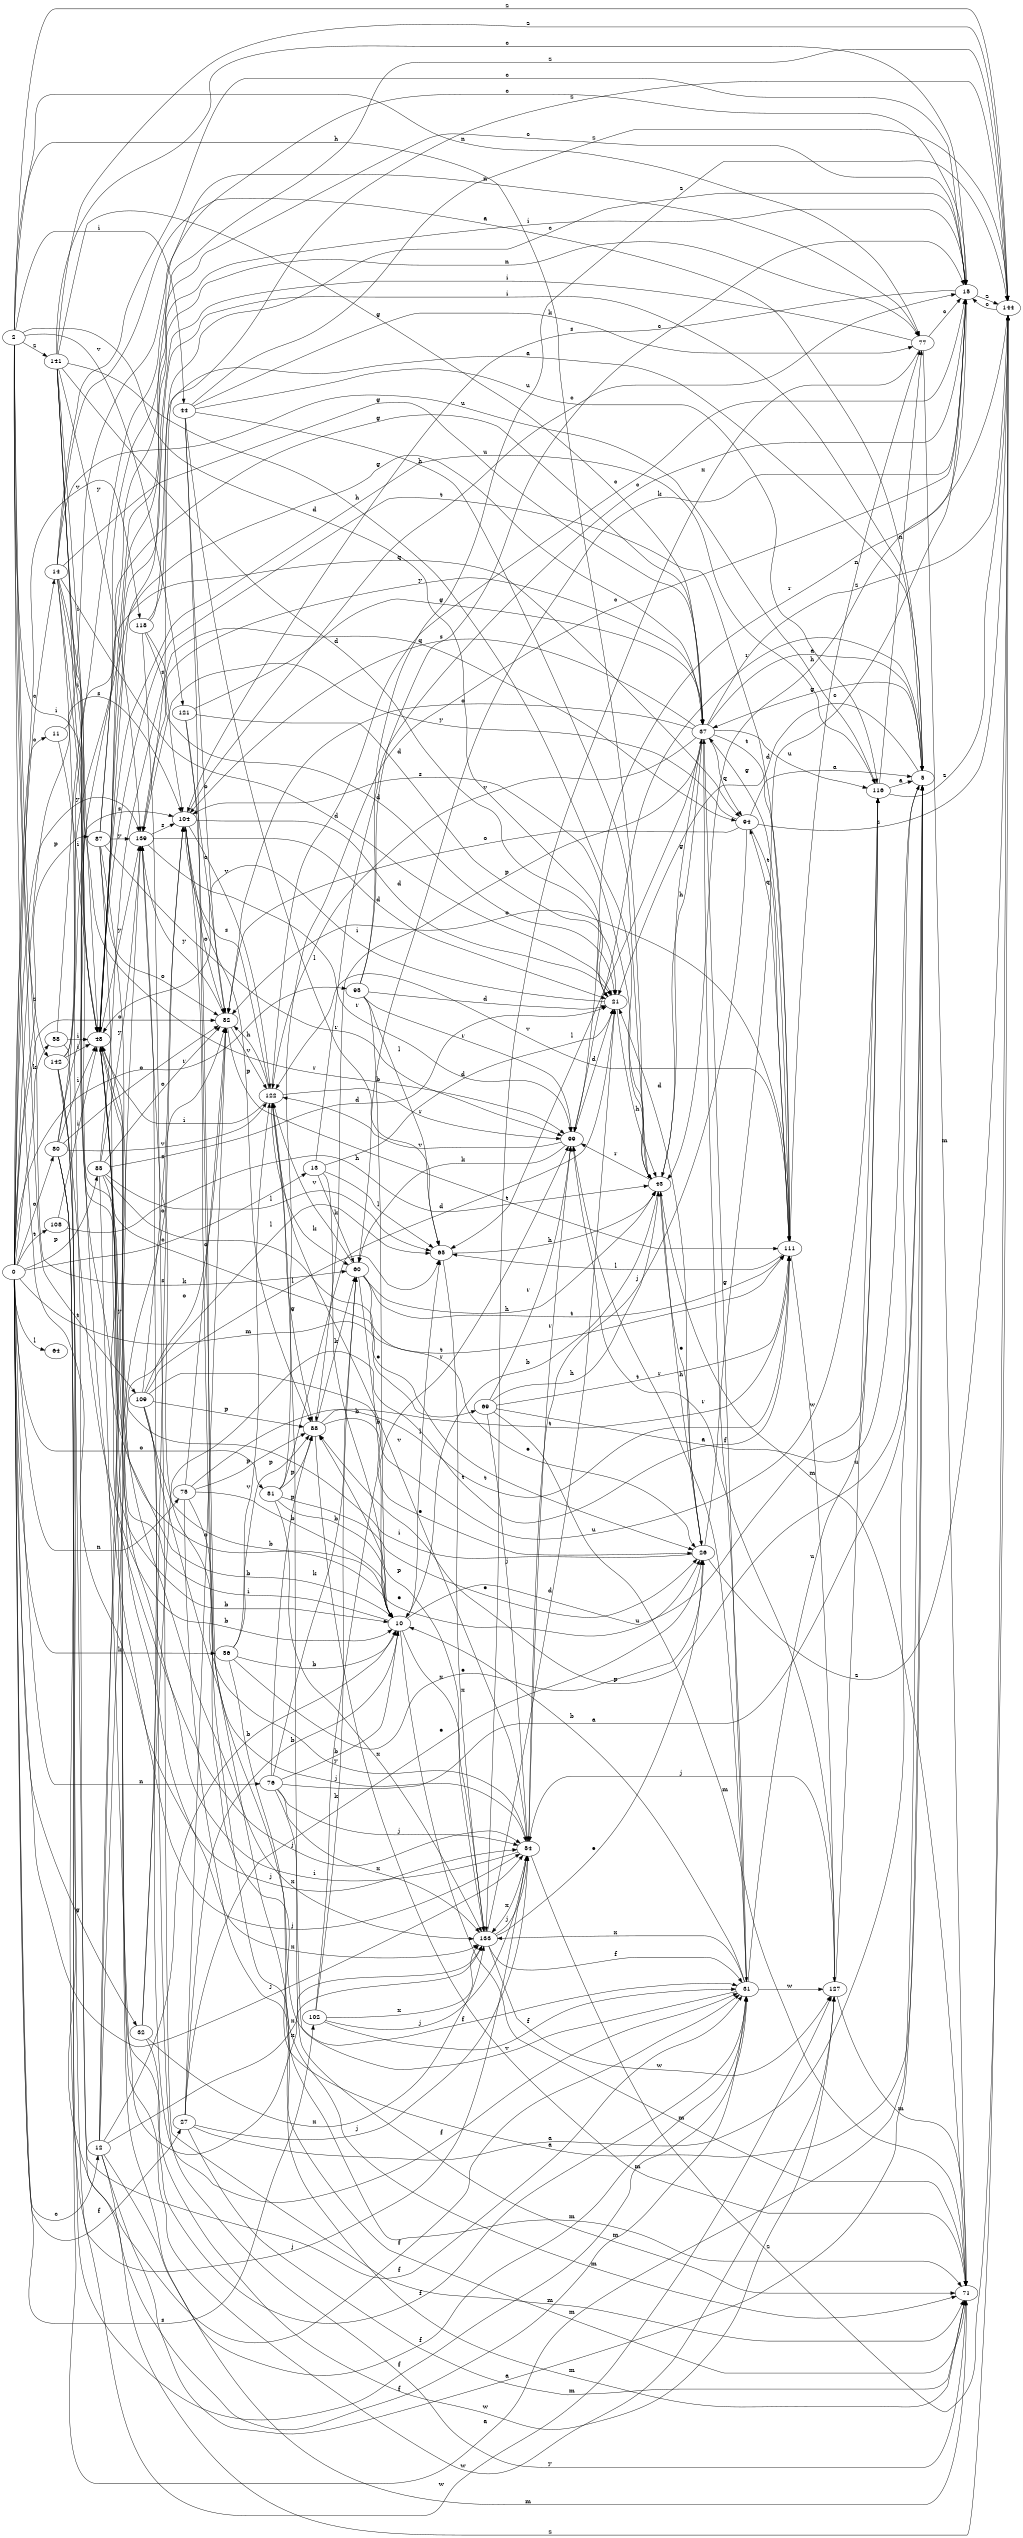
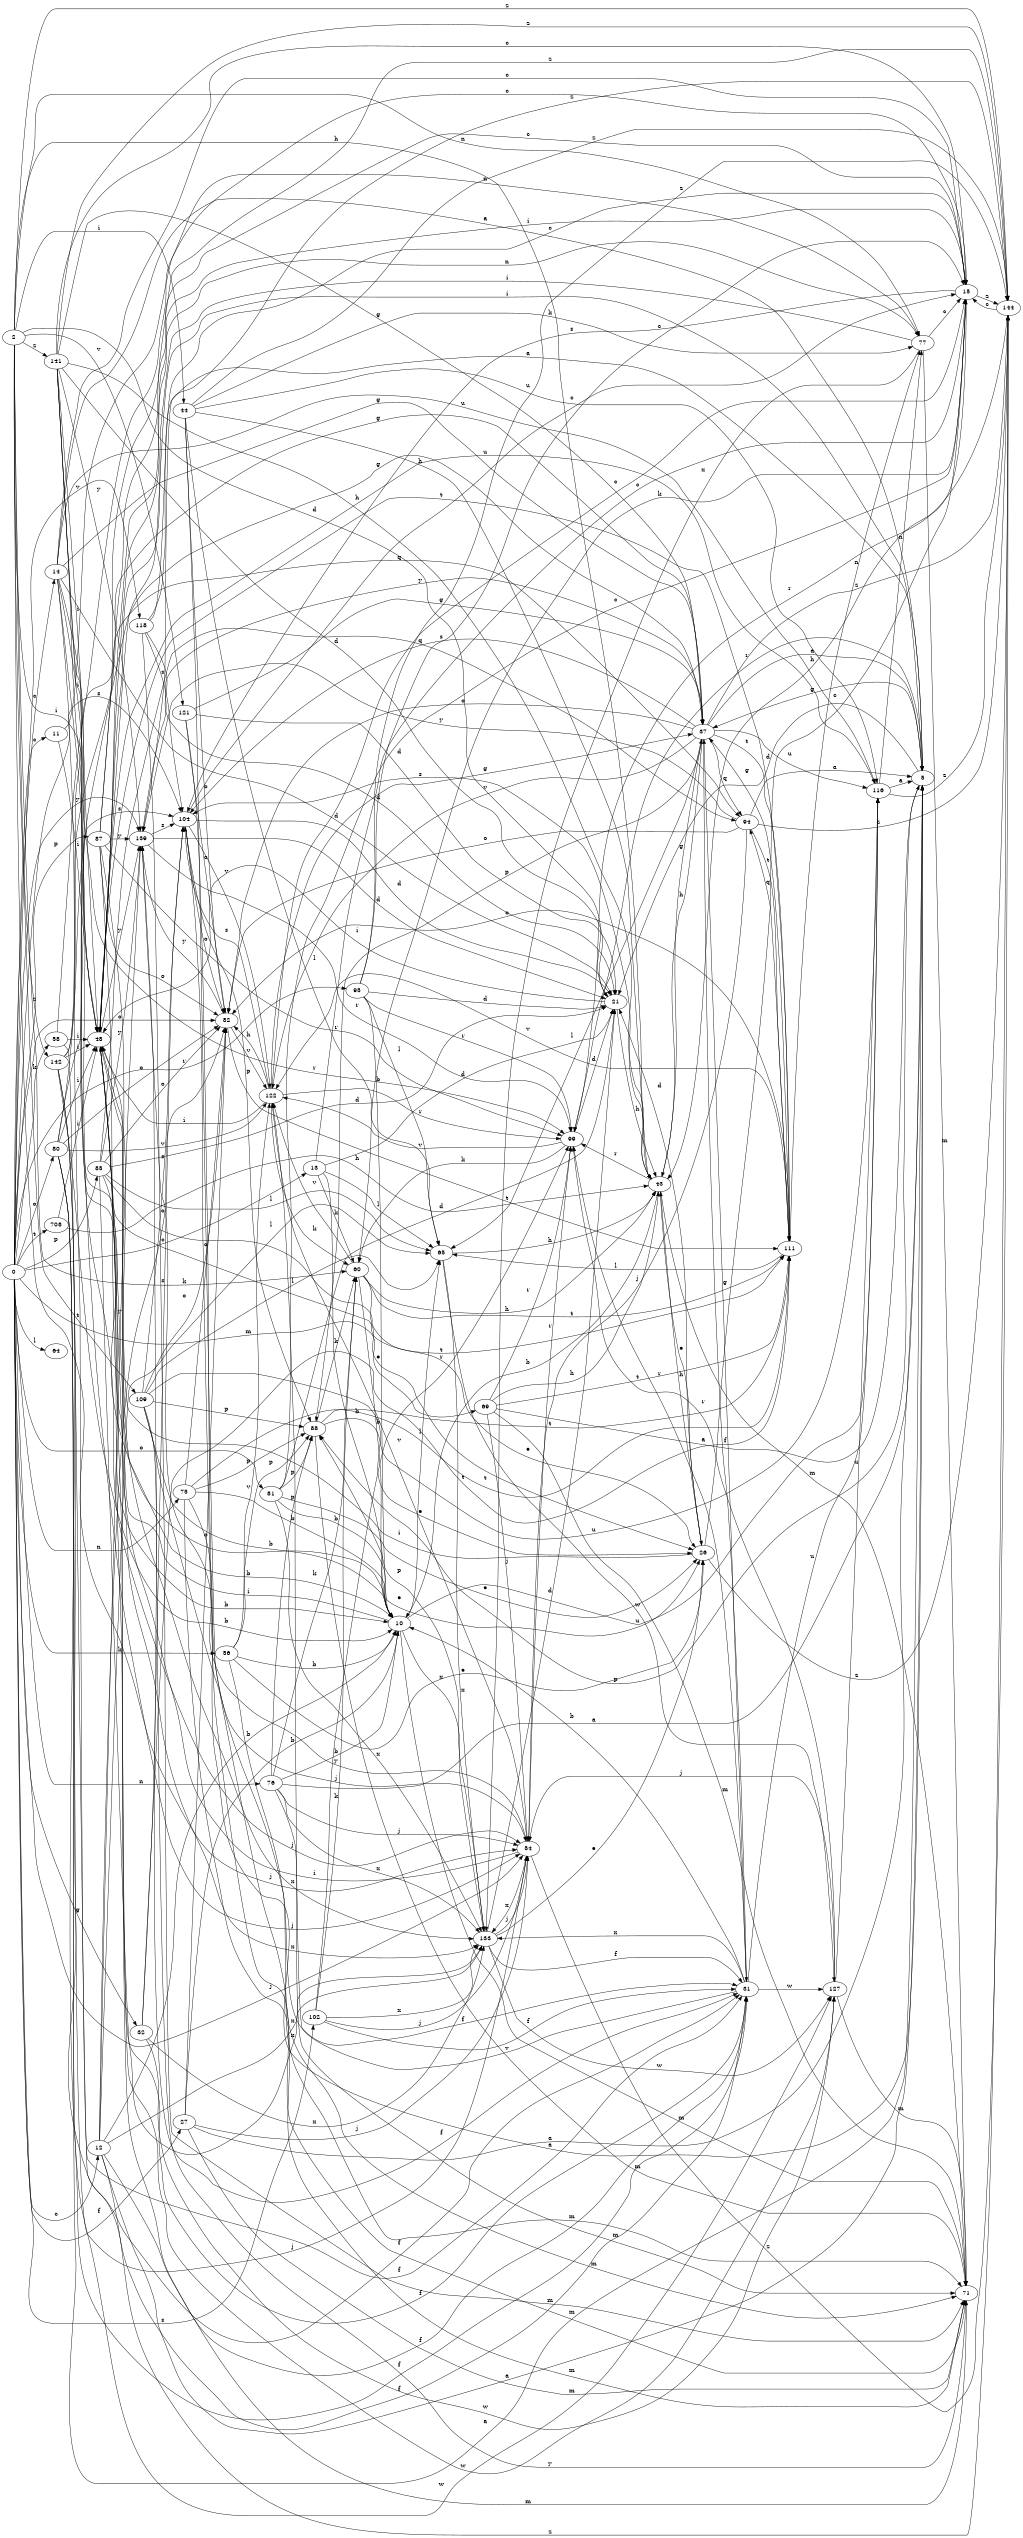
  strict digraph {
    rankdir=LR
    0
    11
    12
    13
    14
    27
    32
    54
    56
    58
    64
    69
    75
    76
    80
    81
    82
    85
    87
    95
    102
    104
-   108
+   108 [label=708]
    118
    139
    48
    77
    144
    5
    10
    65
    133
    31
    21
    60
    15
    37
    99
    116
    71
    26
    127
    111
    122
    88
    43
    94
    2
    44
    109
    121
    141
    142
    0 -> 11 [label=c]
    0 -> 12 [label=c]
    0 -> 13 [label=c]
    0 -> 14 [label=c]
    0 -> 27 [label=f]
    0 -> 32 [label=g]
    0 -> 54 [label=j]
    0 -> 56 [label=k]
    0 -> 58 [label=k]
    0 -> 64 [label=l]
    0 -> 69 [label=m]
    0 -> 75 [label=n]
    0 -> 76 [label=n]
    0 -> 80 [label=o]
    0 -> 81 [label=o]
    0 -> 82 [label=o]
    0 -> 85 [label=p]
    0 -> 87 [label=p]
    0 -> 95 [label=r]
    0 -> 102 [label=s]
    0 -> 104 [label=s]
    0 -> 108 [label=t]
    0 -> 118 [label=v]
    0 -> 139 [label=y]
    11 -> 48 [label=i]
    11 -> 77 [label=n]
    12 -> 82 [label=o]
    12 -> 139 [label=y]
    12 -> 144 [label=z]
    12 -> 5 [label=a]
    12 -> 10 [label=b]
    12 -> 65 [label=l]
    12 -> 133 [label=x]
    12 -> 31 [label=f]
    13 -> 10 [label=b]
    13 -> 65 [label=l]
    13 -> 21 [label=d]
    13 -> 60 [label=k]
    13 -> 15 [label=c]
    14 -> 54 [label=j]
    14 -> 48 [label=i]
    14 -> 5 [label=a]
    14 -> 31 [label=f]
    14 -> 21 [label=d]
    14 -> 15 [label=c]
    14 -> 37 [label=g]
    14 -> 99 [label=r]
    14 -> 116 [label=u]
    27 -> 54 [label=j]
    27 -> 82 [label=o]
    27 -> 5 [label=a]
    27 -> 10 [label=b]
    27 -> 71 [label=m]
-   27 -> 26 [label=e]
    32 -> 104 [label=s]
    32 -> 133 [label=x]
    32 -> 127 [label=w]
    32 -> 111 [label=t]
    54 -> 139 [label=y]
    54 -> 48 [label=i]
    54 -> 144 [label=z]
    54 -> 133 [label=x]
    54 -> 99 [label=r]
    54 -> 122 [label=v]
    56 -> 10 [label=b]
    56 -> 71 [label=m]
    56 -> 26 [label=e]
    56 -> 122 [label=v]
    56 -> 88 [label=p]
    58 -> 48 [label=i]
    58 -> 31 [label=f]
    58 -> 15 [label=c]
    69 -> 54 [label=j]
    69 -> 5 [label=a]
    69 -> 99 [label=r]
    69 -> 71 [label=m]
    69 -> 111 [label=t]
    69 -> 43 [label=h]
    75 -> 82 [label=o]
    75 -> 5 [label=a]
    75 -> 10 [label=b]
    75 -> 71 [label=m]
    75 -> 111 [label=t]
    75 -> 88 [label=p]
    76 -> 54 [label=j]
    76 -> 5 [label=a]
    76 -> 10 [label=b]
    76 -> 133 [label=x]
    76 -> 60 [label=k]
    76 -> 71 [label=m]
    76 -> 88 [label=p]
    80 -> 54 [label=j]
    80 -> 82 [label=o]
    80 -> 104 [label=s]
    80 -> 48 [label=i]
    80 -> 5 [label=a]
    80 -> 31 [label=f]
    80 -> 37 [label=g]
    80 -> 122 [label=v]
    81 -> 10 [label=b]
    81 -> 133 [label=x]
    81 -> 21 [label=d]
    81 -> 15 [label=c]
    81 -> 26 [label=e]
    81 -> 88 [label=p]
    82 -> 139 [label=y]
    82 -> 111 [label=t]
    82 -> 122 [label=v]
    85 -> 82 [label=o]
    85 -> 139 [label=y]
    85 -> 65 [label=l]
    85 -> 133 [label=x]
    85 -> 21 [label=d]
    85 -> 26 [label=e]
    85 -> 111 [label=t]
    85 -> 94 [label=q]
    87 -> 82 [label=o]
    87 -> 139 [label=y]
    87 -> 144 [label=z]
    87 -> 133 [label=x]
    87 -> 31 [label=f]
    87 -> 15 [label=c]
    87 -> 99 [label=r]
    95 -> 144 [label=z]
    95 -> 10 [label=b]
    95 -> 65 [label=l]
    95 -> 21 [label=d]
    95 -> 15 [label=c]
    95 -> 99 [label=r]
    102 -> 54 [label=j]
    102 -> 133 [label=x]
    102 -> 31 [label=f]
    102 -> 60 [label=k]
    102 -> 99 [label=r]
    104 -> 82 [label=o]
    104 -> 21 [label=d]
    104 -> 15 [label=c]
    104 -> 71 [label=m]
    104 -> 122 [label=v]
    104 -> 88 [label=p]
    108 -> 48 [label=i]
    108 -> 43 [label=h]
    118 -> 104 [label=s]
    118 -> 5 [label=a]
    118 -> 21 [label=d]
    118 -> 15 [label=c]
    118 -> 71 [label=m]
    139 -> 104 [label=s]
    139 -> 144 [label=z]
    139 -> 21 [label=d]
    139 -> 99 [label=r]
    48 -> 139 [label=y]
    48 -> 77 [label=n]
    48 -> 10 [label=b]
    48 -> 133 [label=x]
    48 -> 116 [label=u]
    48 -> 71 [label=m]
    48 -> 127 [label=w]
    48 -> 111 [label=t]
    77 -> 48 [label=i]
    77 -> 133 [label=x]
    77 -> 15 [label=c]
    77 -> 71 [label=m]
    144 -> 15 [label=c]
    144 -> 99 [label=r]
    5 -> 48 [label=i]
    5 -> 21 [label=d]
    5 -> 37 [label=g]
    5 -> 99 [label=r]
    5 -> 88 [label=p]
    10 -> 48 [label=i]
    10 -> 65 [label=l]
    10 -> 133 [label=x]
    10 -> 116 [label=u]
    10 -> 71 [label=m]
    65 -> 133 [label=x]
    65 -> 43 [label=h]
    133 -> 54 [label=j]
    133 -> 31 [label=f]
    133 -> 21 [label=d]
    133 -> 26 [label=e]
    133 -> 127 [label=w]
    133 -> 88 [label=p]
    31 -> 10 [label=b]
    31 -> 133 [label=x]
    31 -> 37 [label=g]
    31 -> 99 [label=r]
    31 -> 116 [label=u]
    31 -> 127 [label=w]
    31 -> 122 [label=v]
    21 -> 48 [label=i]
    21 -> 43 [label=h]
    60 -> 10 [label=b]
    60 -> 26 [label=e]
    60 -> 111 [label=t]
    60 -> 122 [label=v]
    60 -> 43 [label=h]
    15 -> 104 [label=s]
    15 -> 48 [label=i]
    15 -> 144 [label=z]
    15 -> 60 [label=k]
    15 -> 43 [label=h]
    37 -> 82 [label=o]
    37 -> 104 [label=s]
    37 -> 139 [label=y]
    37 -> 144 [label=z]
    37 -> 5 [label=a]
    37 -> 65 [label=l]
    37 -> 31 [label=f]
    37 -> 116 [label=u]
    37 -> 111 [label=t]
    37 -> 122 [label=v]
    37 -> 88 [label=p]
    37 -> 43 [label=h]
    37 -> 94 [label=q]
    99 -> 21 [label=d]
    99 -> 60 [label=k]
    99 -> 122 [label=v]
    116 -> 77 [label=n]
    116 -> 144 [label=z]
    116 -> 5 [label=a]
    71 -> 139 [label=y]
    26 -> 48 [label=i]
    26 -> 144 [label=z]
    26 -> 21 [label=d]
    26 -> 15 [label=c]
    26 -> 43 [label=h]
    127 -> 54 [label=j]
    127 -> 99 [label=r]
    127 -> 116 [label=u]
    127 -> 71 [label=m]
    111 -> 82 [label=o]
    111 -> 77 [label=n]
    111 -> 65 [label=l]
    111 -> 37 [label=g]
-   111 -> 127 [label=w]
+   65 -> 127 [label=w]
    111 -> 122 [label=v]
    111 -> 94 [label=q]
    122 -> 82 [label=h]
    122 -> 104 [label=s]
    122 -> 48 [label=i]
    122 -> 60 [label=k]
    122 -> 15 [label=c]
-   122 -> 88 [label=g]
+   122 -> 37 [label=g]
    122 -> 99 [label=r]
    88 -> 60 [label=k]
    88 -> 116 [label=u]
    88 -> 71 [label=m]
    88 -> 111 [label=t]
    43 -> 104 [label=s]
    43 -> 10 [label=b]
    43 -> 37 [label=g]
    43 -> 99 [label=r]
    43 -> 71 [label=m]
    43 -> 26 [label=e]
    94 -> 54 [label=j]
    94 -> 82 [label=o]
    94 -> 139 [label=y]
    94 -> 144 [label=z]
    94 -> 5 [label=a]
    94 -> 111 [label=t]
    2 -> 54 [label=j]
    2 -> 48 [label=i]
    2 -> 77 [label=n]
    2 -> 144 [label=z]
    2 -> 21 [label=d]
    2 -> 60 [label=k]
    2 -> 43 [label=h]
    2 -> 44 [label=i]
    2 -> 109 [label=t]
    2 -> 121 [label=v]
    2 -> 141 [label=z]
    2 -> 142 [label=z]
    44 -> 82 [label=o]
    44 -> 77 [label=k]
    44 -> 144 [label=z]
    44 -> 65 [label=l]
    44 -> 116 [label=u]
    44 -> 71 [label=m]
    44 -> 43 [label=h]
    109 -> 54 [label=j]
    109 -> 82 [label=o]
    109 -> 104 [label=s]
    109 -> 10 [label=b]
    109 -> 65 [label=l]
    109 -> 31 [label=f]
    109 -> 26 [label=e]
    109 -> 88 [label=p]
    121 -> 82 [label=o]
    121 -> 31 [label=f]
    121 -> 21 [label=d]
    121 -> 37 [label=g]
    141 -> 54 [label=j]
    141 -> 139 [label=y]
    141 -> 48 [label=i]
    141 -> 144 [label=z]
    141 -> 10 [label=b]
    141 -> 21 [label=d]
    141 -> 15 [label=c]
    141 -> 37 [label=g]
    141 -> 26 [label=e]
    141 -> 43 [label=h]
    142 -> 48 [label=i]
    142 -> 10 [label=b]
    142 -> 31 [label=f]
    142 -> 37 [label=g]
    142 -> 127 [label=w]
    142 -> 94 [label=q]
  }
